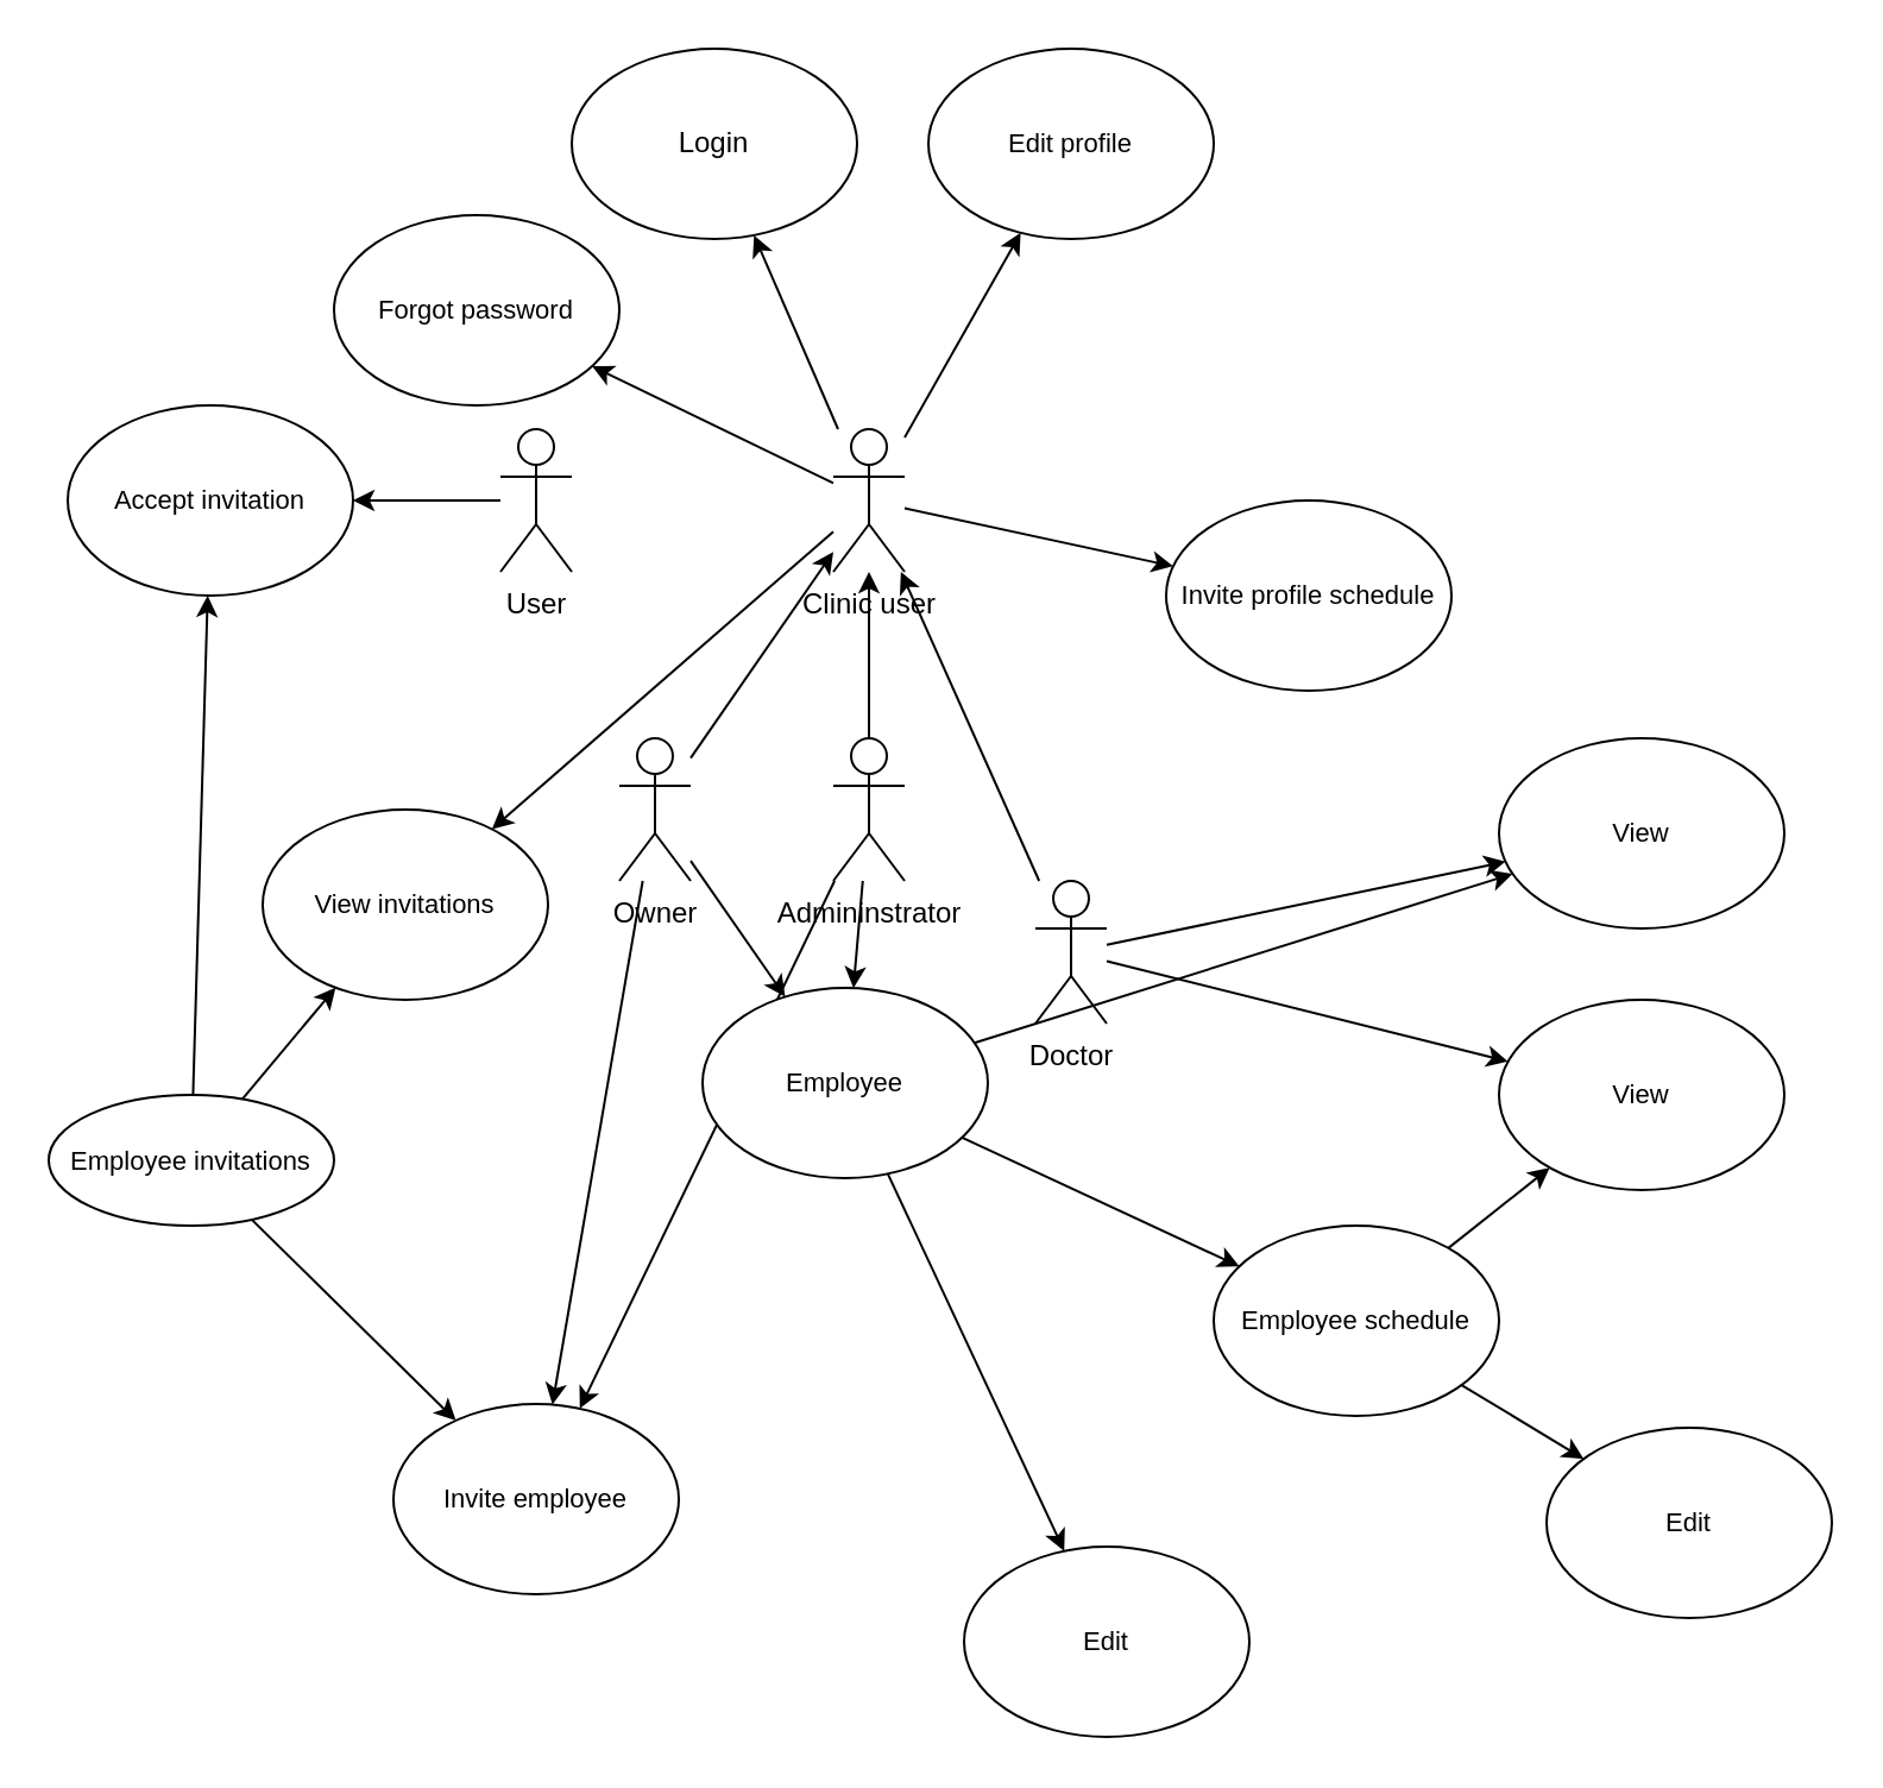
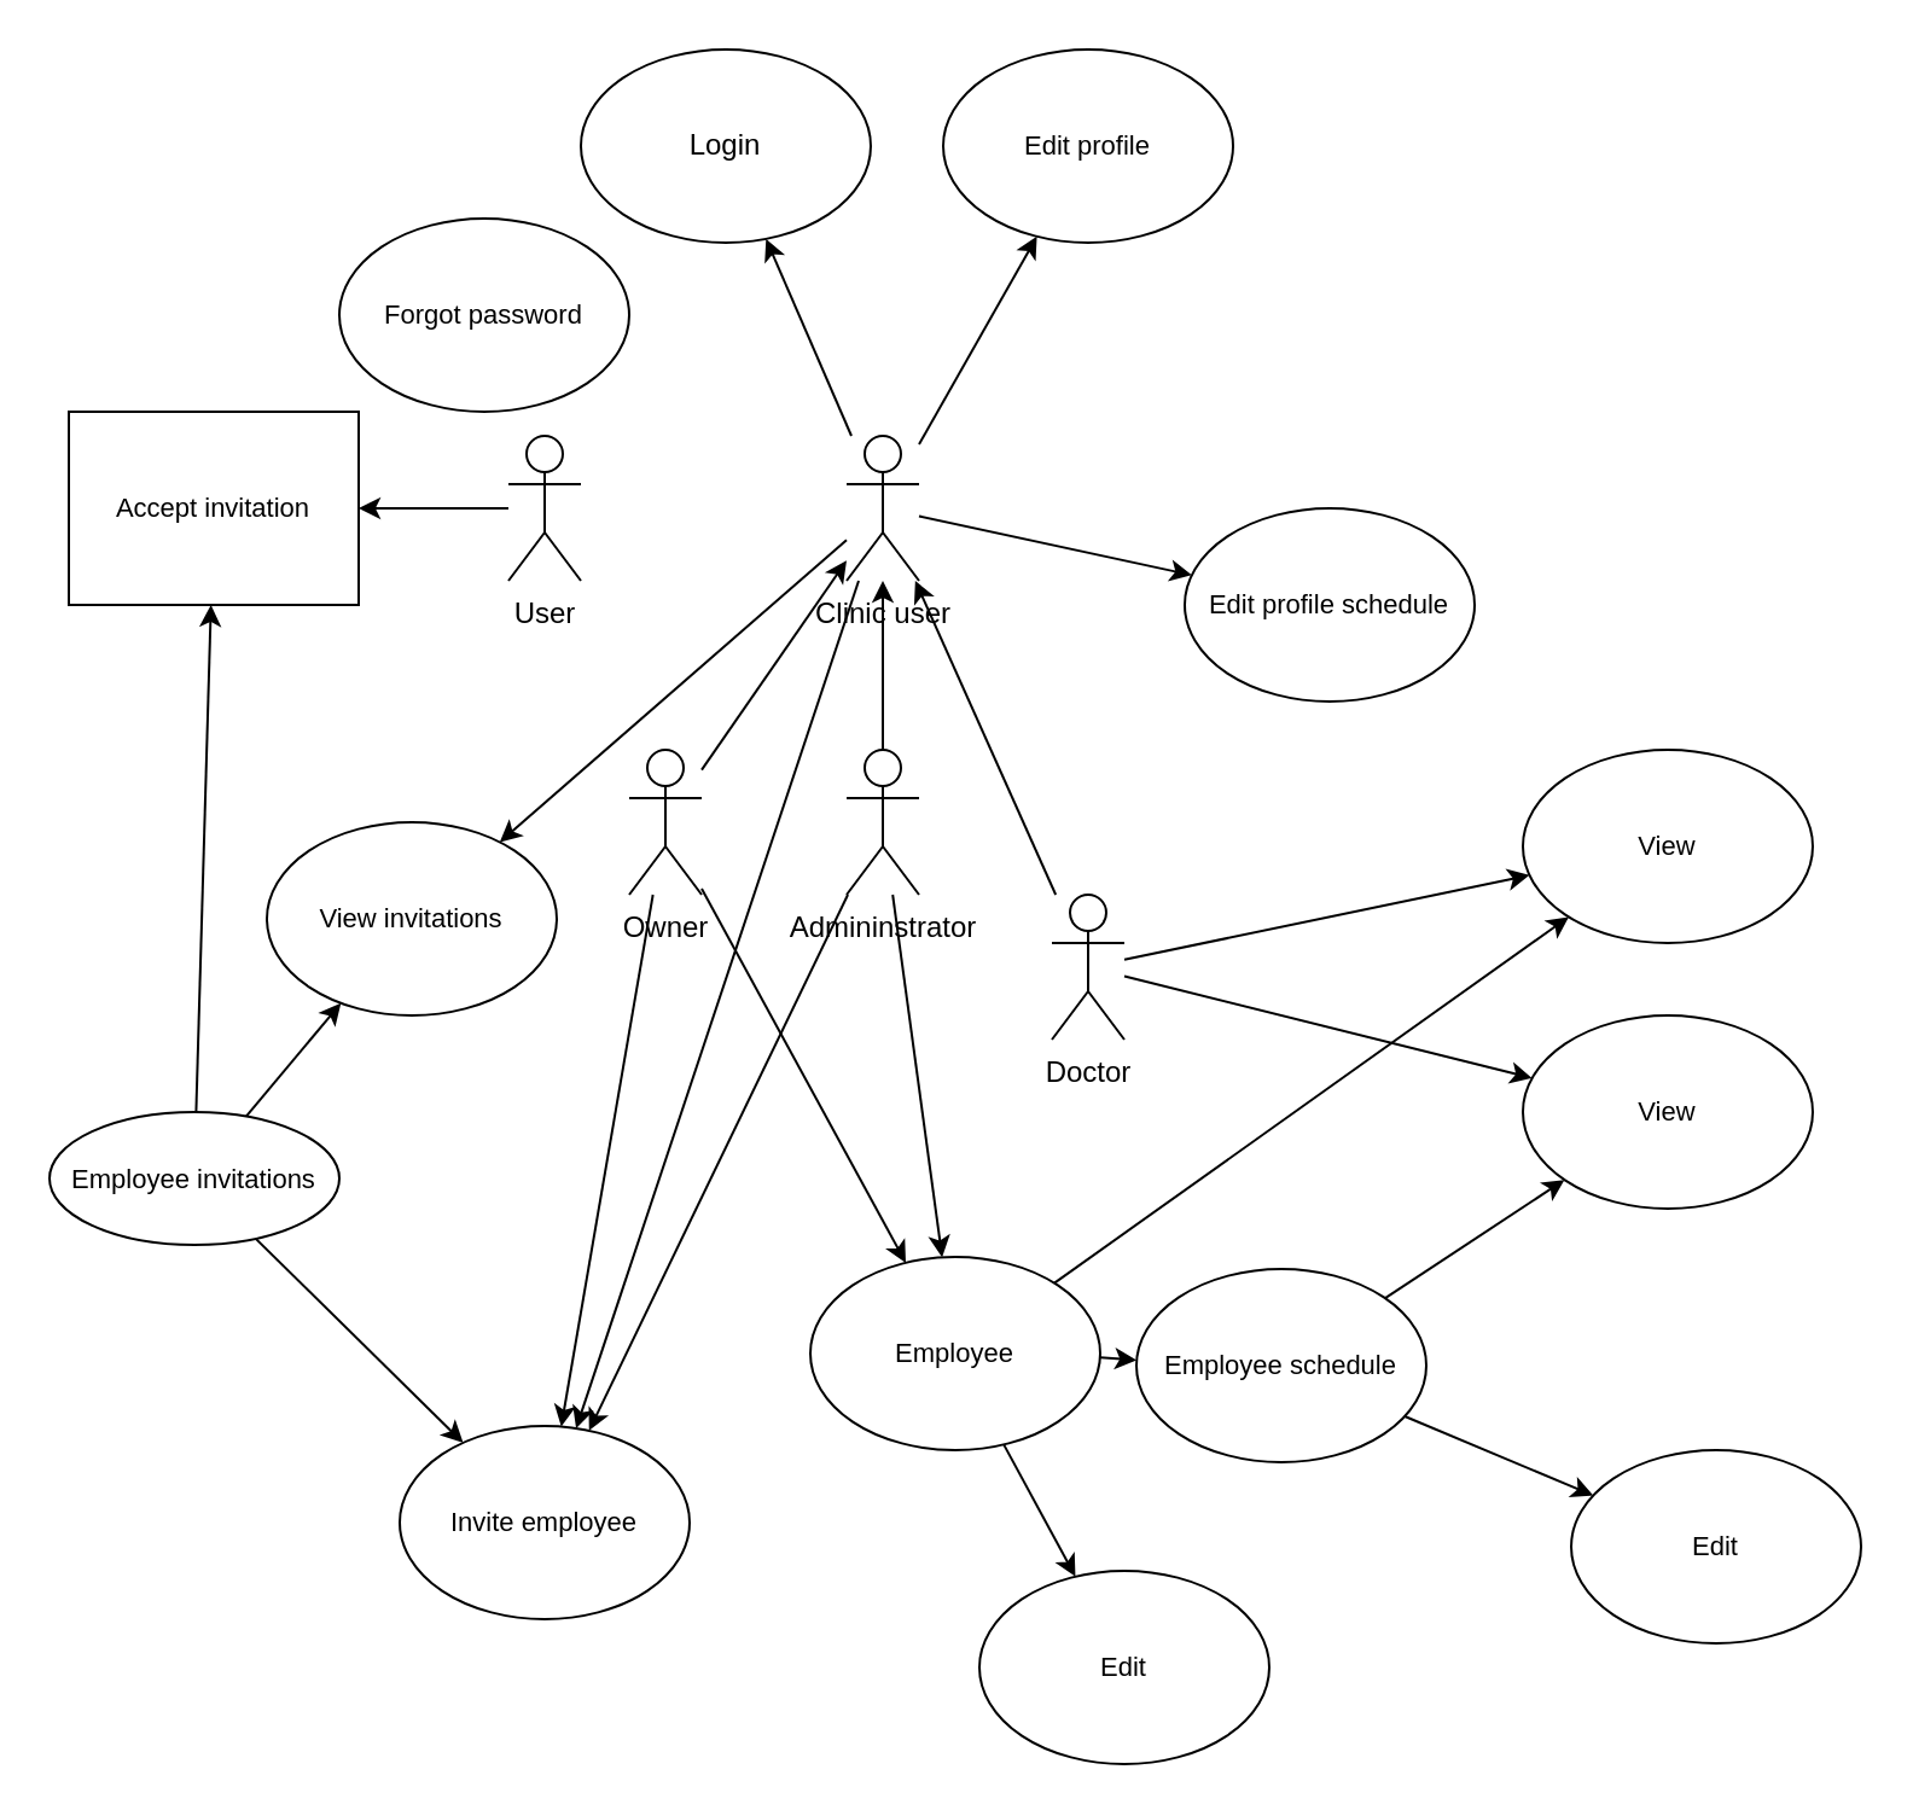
  <mxCell id="0" />
  <mxCell id="1" parent="0" />
  <mxCell id="2" style="edgeStyle=none;shape=connector;rounded=0;orthogonalLoop=1;jettySize=auto;html=1;labelBackgroundColor=default;strokeColor=default;align=center;verticalAlign=middle;fontFamily=Helvetica;fontSize=11;fontColor=default;endArrow=classic;" parent="1" source="7" target="16" edge="1"><mxGeometry relative="1" as="geometry" /></mxCell>
  <mxCell id="3" style="edgeStyle=none;shape=connector;rounded=0;orthogonalLoop=1;jettySize=auto;html=1;labelBackgroundColor=default;strokeColor=default;align=center;verticalAlign=middle;fontFamily=Helvetica;fontSize=11;fontColor=default;endArrow=classic;" parent="1" source="7" target="21" edge="1"><mxGeometry relative="1" as="geometry" /></mxCell>
  <mxCell id="4" style="edgeStyle=none;shape=connector;rounded=0;orthogonalLoop=1;jettySize=auto;html=1;labelBackgroundColor=default;strokeColor=default;align=center;verticalAlign=middle;fontFamily=Helvetica;fontSize=11;fontColor=default;endArrow=classic;" parent="1" source="7" target="26" edge="1"><mxGeometry relative="1" as="geometry" /></mxCell>
  <mxCell id="5" style="edgeStyle=none;shape=connector;rounded=0;orthogonalLoop=1;jettySize=auto;html=1;labelBackgroundColor=default;strokeColor=default;align=center;verticalAlign=middle;fontFamily=Helvetica;fontSize=11;fontColor=default;endArrow=classic;" parent="1" source="7" target="42" edge="1"><mxGeometry relative="1" as="geometry" /></mxCell>
- <mxCell id="6" style="rounded=0;orthogonalLoop=1;jettySize=auto;html=1;" edge="1" parent="1" source="7" target="43"><mxGeometry relative="1" as="geometry" /></mxCell>
+ <mxCell id="6" style="rounded=0;orthogonalLoop=1;jettySize=auto;html=1;" edge="1" parent="1" source="7" target="19"><mxGeometry relative="1" as="geometry" /></mxCell>
  <mxCell id="7" value="Clinic user" style="shape=umlActor;verticalLabelPosition=bottom;verticalAlign=top;html=1;outlineConnect=0;" parent="1" vertex="1"><mxGeometry x="350" y="180" width="30" height="60" as="geometry" /></mxCell>
  <mxCell id="8" style="edgeStyle=none;shape=connector;rounded=0;orthogonalLoop=1;jettySize=auto;html=1;labelBackgroundColor=default;strokeColor=default;align=center;verticalAlign=middle;fontFamily=Helvetica;fontSize=11;fontColor=default;endArrow=classic;" parent="1" source="11" target="7" edge="1"><mxGeometry relative="1" as="geometry" /></mxCell>
  <mxCell id="9" style="edgeStyle=none;shape=connector;rounded=0;orthogonalLoop=1;jettySize=auto;html=1;labelBackgroundColor=default;strokeColor=default;align=center;verticalAlign=middle;fontFamily=Helvetica;fontSize=11;fontColor=default;endArrow=classic;" parent="1" source="11" target="19" edge="1"><mxGeometry relative="1" as="geometry" /></mxCell>
  <mxCell id="10" style="edgeStyle=none;shape=connector;rounded=0;orthogonalLoop=1;jettySize=auto;html=1;labelBackgroundColor=default;strokeColor=default;align=center;verticalAlign=middle;fontFamily=Helvetica;fontSize=11;fontColor=default;endArrow=classic;" parent="1" source="11" target="34" edge="1"><mxGeometry relative="1" as="geometry" /></mxCell>
  <mxCell id="11" value="Admininstrator" style="shape=umlActor;verticalLabelPosition=bottom;verticalAlign=top;html=1;outlineConnect=0;" parent="1" vertex="1"><mxGeometry x="350" y="310" width="30" height="60" as="geometry" /></mxCell>
  <mxCell id="12" style="edgeStyle=none;shape=connector;rounded=0;orthogonalLoop=1;jettySize=auto;html=1;labelBackgroundColor=default;strokeColor=default;align=center;verticalAlign=middle;fontFamily=Helvetica;fontSize=11;fontColor=default;endArrow=classic;" parent="1" source="15" target="7" edge="1"><mxGeometry relative="1" as="geometry"><Array as="points" /></mxGeometry></mxCell>
  <mxCell id="13" style="edgeStyle=none;shape=connector;rounded=0;orthogonalLoop=1;jettySize=auto;html=1;labelBackgroundColor=default;strokeColor=default;align=center;verticalAlign=middle;fontFamily=Helvetica;fontSize=11;fontColor=default;endArrow=classic;" parent="1" source="15" target="19" edge="1"><mxGeometry relative="1" as="geometry" /></mxCell>
  <mxCell id="14" style="edgeStyle=none;shape=connector;rounded=0;orthogonalLoop=1;jettySize=auto;html=1;labelBackgroundColor=default;strokeColor=default;align=center;verticalAlign=middle;fontFamily=Helvetica;fontSize=11;fontColor=default;endArrow=classic;" parent="1" source="15" target="34" edge="1"><mxGeometry relative="1" as="geometry" /></mxCell>
  <mxCell id="15" value="Owner" style="shape=umlActor;verticalLabelPosition=bottom;verticalAlign=top;html=1;outlineConnect=0;" parent="1" vertex="1"><mxGeometry x="260" y="310" width="30" height="60" as="geometry" /></mxCell>
  <mxCell id="16" value="Login" style="ellipse;whiteSpace=wrap;html=1;" parent="1" vertex="1"><mxGeometry x="240" y="20" width="120" height="80" as="geometry" /></mxCell>
  <mxCell id="17" style="edgeStyle=none;shape=connector;rounded=0;orthogonalLoop=1;jettySize=auto;html=1;labelBackgroundColor=default;strokeColor=default;align=center;verticalAlign=middle;fontFamily=Helvetica;fontSize=11;fontColor=default;endArrow=classic;" parent="1" source="18" target="20" edge="1"><mxGeometry relative="1" as="geometry" /></mxCell>
  <mxCell id="18" value="User" style="shape=umlActor;verticalLabelPosition=bottom;verticalAlign=top;html=1;outlineConnect=0;" parent="1" vertex="1"><mxGeometry x="210" y="180" width="30" height="60" as="geometry" /></mxCell>
  <mxCell id="19" value="Invite employee" style="ellipse;whiteSpace=wrap;html=1;fontFamily=Helvetica;fontSize=11;fontColor=default;" parent="1" vertex="1"><mxGeometry x="165" y="590" width="120" height="80" as="geometry" /></mxCell>
- <mxCell id="20" value="Accept invitation" style="ellipse;whiteSpace=wrap;html=1;fontFamily=Helvetica;fontSize=11;fontColor=default;" parent="1" vertex="1"><mxGeometry x="28" y="170" width="120" height="80" as="geometry" /></mxCell>
+ <mxCell id="20" value="Accept invitation" style="whiteSpace=wrap;html=1;fontFamily=Helvetica;fontSize=11;fontColor=default;rounded=0;" parent="1" vertex="1"><mxGeometry x="28" y="170" width="120" height="80" as="geometry" /></mxCell>
  <mxCell id="21" value="Edit profile" style="ellipse;whiteSpace=wrap;html=1;fontFamily=Helvetica;fontSize=11;fontColor=default;" parent="1" vertex="1"><mxGeometry x="390" y="20" width="120" height="80" as="geometry" /></mxCell>
  <mxCell id="22" style="edgeStyle=none;shape=connector;rounded=0;orthogonalLoop=1;jettySize=auto;html=1;labelBackgroundColor=default;strokeColor=default;align=center;verticalAlign=middle;fontFamily=Helvetica;fontSize=11;fontColor=default;endArrow=classic;" parent="1" source="25" target="7" edge="1"><mxGeometry relative="1" as="geometry" /></mxCell>
  <mxCell id="23" style="edgeStyle=none;shape=connector;rounded=0;orthogonalLoop=1;jettySize=auto;html=1;labelBackgroundColor=default;strokeColor=default;align=center;verticalAlign=middle;fontFamily=Helvetica;fontSize=11;fontColor=default;endArrow=classic;" parent="1" source="25" target="35" edge="1"><mxGeometry relative="1" as="geometry" /></mxCell>
  <mxCell id="24" style="edgeStyle=none;shape=connector;rounded=0;orthogonalLoop=1;jettySize=auto;html=1;labelBackgroundColor=default;strokeColor=default;align=center;verticalAlign=middle;fontFamily=Helvetica;fontSize=11;fontColor=default;endArrow=classic;" parent="1" source="25" target="40" edge="1"><mxGeometry relative="1" as="geometry" /></mxCell>
  <mxCell id="25" value="Doctor" style="shape=umlActor;verticalLabelPosition=bottom;verticalAlign=top;html=1;outlineConnect=0;" parent="1" vertex="1"><mxGeometry x="435" y="370" width="30" height="60" as="geometry" /></mxCell>
  <mxCell id="26" value="View invitations" style="ellipse;whiteSpace=wrap;html=1;fontFamily=Helvetica;fontSize=11;fontColor=default;" parent="1" vertex="1"><mxGeometry x="110" y="340" width="120" height="80" as="geometry" /></mxCell>
  <mxCell id="27" style="edgeStyle=none;shape=connector;rounded=0;orthogonalLoop=1;jettySize=auto;html=1;labelBackgroundColor=default;strokeColor=default;align=center;verticalAlign=middle;fontFamily=Helvetica;fontSize=11;fontColor=default;endArrow=classic;" parent="1" source="30" target="26" edge="1"><mxGeometry relative="1" as="geometry" /></mxCell>
  <mxCell id="28" style="edgeStyle=none;shape=connector;rounded=0;orthogonalLoop=1;jettySize=auto;html=1;labelBackgroundColor=default;strokeColor=default;align=center;verticalAlign=middle;fontFamily=Helvetica;fontSize=11;fontColor=default;endArrow=classic;" parent="1" source="30" target="19" edge="1"><mxGeometry relative="1" as="geometry" /></mxCell>
  <mxCell id="29" style="edgeStyle=none;shape=connector;rounded=0;orthogonalLoop=1;jettySize=auto;html=1;labelBackgroundColor=default;strokeColor=default;align=center;verticalAlign=middle;fontFamily=Helvetica;fontSize=11;fontColor=default;endArrow=classic;" parent="1" source="30" target="20" edge="1"><mxGeometry relative="1" as="geometry" /></mxCell>
  <mxCell id="30" value="Employee invitations" style="ellipse;whiteSpace=wrap;html=1;fontFamily=Helvetica;fontSize=11;fontColor=default;" parent="1" vertex="1"><mxGeometry x="20" y="460" width="120" height="55" as="geometry" /></mxCell>
  <mxCell id="31" style="edgeStyle=none;shape=connector;rounded=0;orthogonalLoop=1;jettySize=auto;html=1;labelBackgroundColor=default;strokeColor=default;align=center;verticalAlign=middle;fontFamily=Helvetica;fontSize=11;fontColor=default;endArrow=classic;" parent="1" source="34" target="35" edge="1"><mxGeometry relative="1" as="geometry" /></mxCell>
  <mxCell id="32" style="edgeStyle=none;shape=connector;rounded=0;orthogonalLoop=1;jettySize=auto;html=1;labelBackgroundColor=default;strokeColor=default;align=center;verticalAlign=middle;fontFamily=Helvetica;fontSize=11;fontColor=default;endArrow=classic;" parent="1" source="34" target="36" edge="1"><mxGeometry relative="1" as="geometry" /></mxCell>
  <mxCell id="33" style="edgeStyle=none;shape=connector;rounded=0;orthogonalLoop=1;jettySize=auto;html=1;labelBackgroundColor=default;strokeColor=default;align=center;verticalAlign=middle;fontFamily=Helvetica;fontSize=11;fontColor=default;endArrow=classic;" parent="1" source="34" target="39" edge="1"><mxGeometry relative="1" as="geometry" /></mxCell>
- <mxCell id="34" value="Employee" style="ellipse;whiteSpace=wrap;html=1;fontFamily=Helvetica;fontSize=11;fontColor=default;" parent="1" vertex="1"><mxGeometry x="295" y="415" width="120" height="80" as="geometry" /></mxCell>
+ <mxCell id="34" value="Employee" style="ellipse;whiteSpace=wrap;html=1;fontFamily=Helvetica;fontSize=11;fontColor=default;" parent="1" vertex="1"><mxGeometry x="335" y="520" width="120" height="80" as="geometry" /></mxCell>
  <mxCell id="35" value="View" style="ellipse;whiteSpace=wrap;html=1;fontFamily=Helvetica;fontSize=11;fontColor=default;" parent="1" vertex="1"><mxGeometry x="630" y="310" width="120" height="80" as="geometry" /></mxCell>
  <mxCell id="36" value="Edit" style="ellipse;whiteSpace=wrap;html=1;fontFamily=Helvetica;fontSize=11;fontColor=default;" parent="1" vertex="1"><mxGeometry x="405" y="650" width="120" height="80" as="geometry" /></mxCell>
  <mxCell id="37" style="edgeStyle=none;shape=connector;rounded=0;orthogonalLoop=1;jettySize=auto;html=1;labelBackgroundColor=default;strokeColor=default;align=center;verticalAlign=middle;fontFamily=Helvetica;fontSize=11;fontColor=default;endArrow=classic;" parent="1" source="39" target="40" edge="1"><mxGeometry relative="1" as="geometry" /></mxCell>
  <mxCell id="38" style="edgeStyle=none;shape=connector;rounded=0;orthogonalLoop=1;jettySize=auto;html=1;labelBackgroundColor=default;strokeColor=default;align=center;verticalAlign=middle;fontFamily=Helvetica;fontSize=11;fontColor=default;endArrow=classic;" parent="1" source="39" target="41" edge="1"><mxGeometry relative="1" as="geometry"><mxPoint x="550.004" y="932.053" as="targetPoint" /></mxGeometry></mxCell>
- <mxCell id="39" value="Employee schedule" style="ellipse;whiteSpace=wrap;html=1;fontFamily=Helvetica;fontSize=11;fontColor=default;" parent="1" vertex="1"><mxGeometry x="510" y="515" width="120" height="80" as="geometry" /></mxCell>
+ <mxCell id="39" value="Employee schedule" style="ellipse;whiteSpace=wrap;html=1;fontFamily=Helvetica;fontSize=11;fontColor=default;" parent="1" vertex="1"><mxGeometry x="470" y="525" width="120" height="80" as="geometry" /></mxCell>
  <mxCell id="40" value="View" style="ellipse;whiteSpace=wrap;html=1;fontFamily=Helvetica;fontSize=11;fontColor=default;" parent="1" vertex="1"><mxGeometry x="630" y="420" width="120" height="80" as="geometry" /></mxCell>
  <mxCell id="41" value="Edit" style="ellipse;whiteSpace=wrap;html=1;fontFamily=Helvetica;fontSize=11;fontColor=default;" parent="1" vertex="1"><mxGeometry x="650" y="600" width="120" height="80" as="geometry" /></mxCell>
- <mxCell id="42" value="Invite profile schedule" style="ellipse;whiteSpace=wrap;html=1;fontFamily=Helvetica;fontSize=11;fontColor=default;" parent="1" vertex="1"><mxGeometry x="490" y="210" width="120" height="80" as="geometry" /></mxCell>
+ <mxCell id="42" value="Edit profile schedule" style="ellipse;whiteSpace=wrap;html=1;fontFamily=Helvetica;fontSize=11;fontColor=default;" parent="1" vertex="1"><mxGeometry x="490" y="210" width="120" height="80" as="geometry" /></mxCell>
  <mxCell id="43" value="Forgot password" style="ellipse;whiteSpace=wrap;html=1;fontFamily=Helvetica;fontSize=11;fontColor=default;" vertex="1" parent="1"><mxGeometry x="140" y="90" width="120" height="80" as="geometry" /></mxCell>
